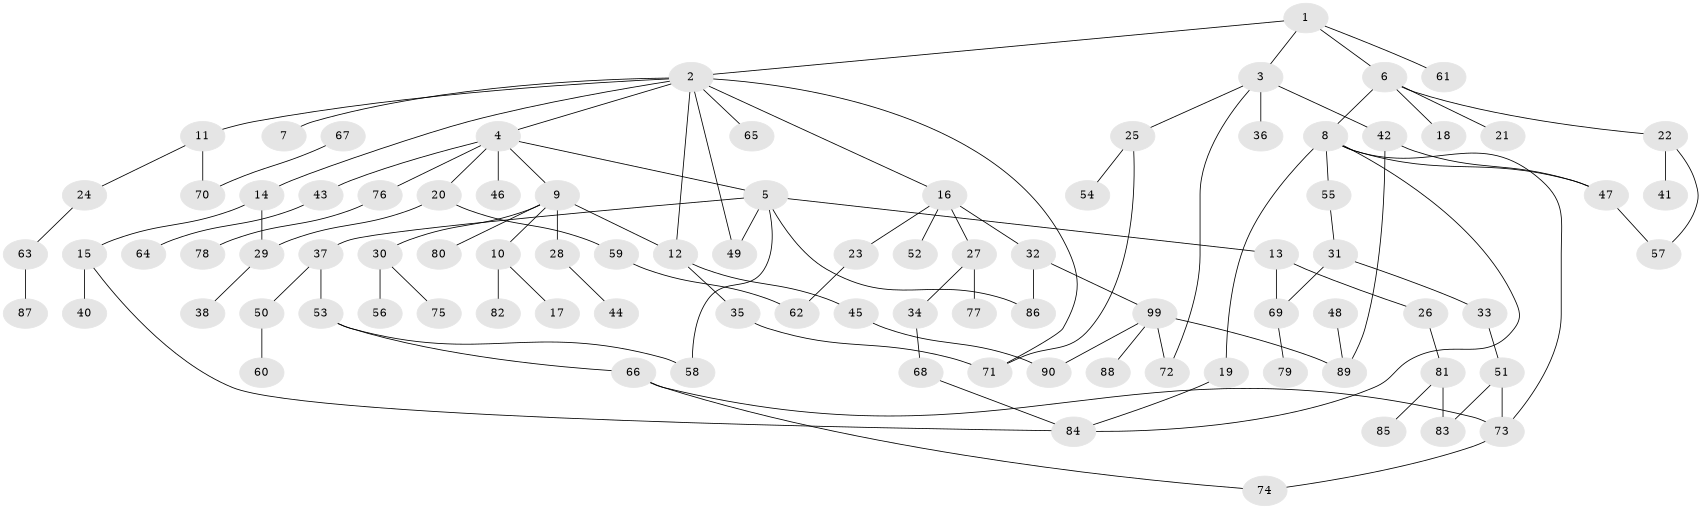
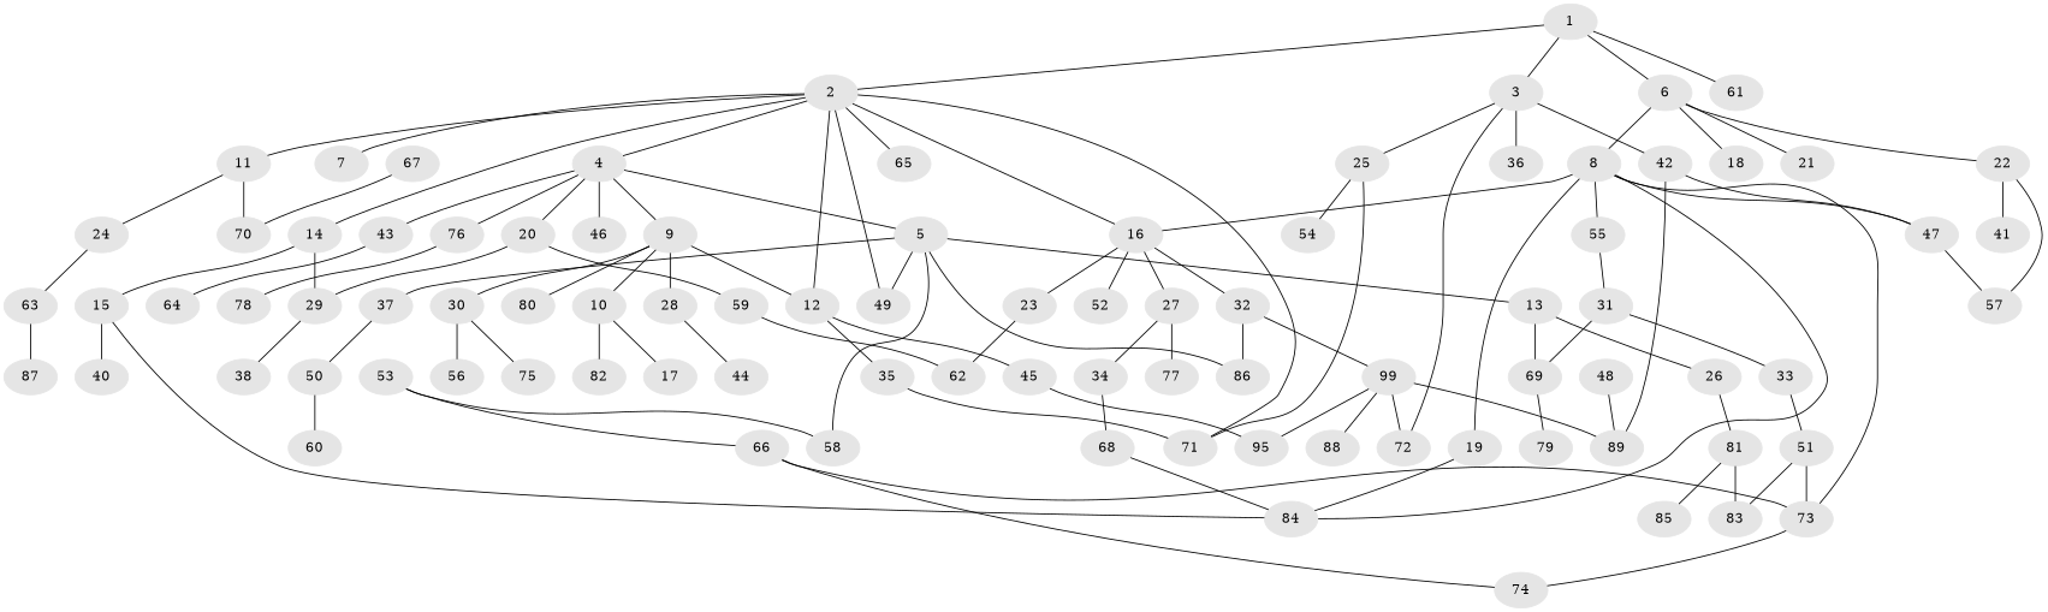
  graph {
    node [color=gray90 style=filled]
    1
    2
    3
    6
    61
    4
    7
    11
    12
    14
    16
    49
    65
    71
    25
    36
    42
    72
    8
    18
    21
    22
    5
    9
    20
    43
    46
    76
    24
    70
    35
    45
    15
    29
    23
    27
    32
    52
    54
    47
    89
    13
    37
    58
    86
    10
    28
    30
    80
    59
    64
    78
    26
    69
    50
    53
    19
    55
    73
    84
    41
    57
    34
    68
    31
    74
    17
    82
    44
    56
    75
    63
-   90
+   90 [label=95]
    81
    79
    40
    38
    67
    62
    77
    n81 [label=99]
    33
    87
    83
    85
    48
    51
    88
    60
    66
    1 -- 2
    1 -- 3
    1 -- 6
    1 -- 61
    2 -- 4
    2 -- 7
    2 -- 11
    2 -- 12
    2 -- 14
    2 -- 16
    2 -- 49
    2 -- 65
    2 -- 71
    3 -- 25
    3 -- 36
    3 -- 42
    3 -- 72
    6 -- 8
    6 -- 18
    6 -- 21
    6 -- 22
    4 -- 5
    4 -- 9
    4 -- 20
    4 -- 43
    4 -- 46
    4 -- 76
    11 -- 24
    11 -- 70
    12 -- 35
    12 -- 45
    14 -- 15
    14 -- 29
    16 -- 23
    16 -- 27
    16 -- 32
    16 -- 52
    25 -- 71
    25 -- 54
    42 -- 47
    42 -- 89
+   8 -- 16
    8 -- 47
    8 -- 19
    8 -- 55
    8 -- 73
    8 -- 84
    22 -- 41
    22 -- 57
    5 -- 49
    5 -- 13
    5 -- 37
    5 -- 58
    5 -- 86
    9 -- 12
    9 -- 10
    9 -- 28
    9 -- 30
    9 -- 80
    20 -- 29
    20 -- 59
    43 -- 64
    76 -- 78
    24 -- 63
    35 -- 71
    45 -- 90
    15 -- 84
    15 -- 40
    29 -- 38
    23 -- 62
    27 -- 34
    27 -- 77
    32 -- 86
    32 -- n81
    47 -- 57
    13 -- 26
    13 -- 69
    37 -- 50
-   37 -- 53
    10 -- 17
    10 -- 82
    28 -- 44
    30 -- 56
    30 -- 75
    59 -- 62
    26 -- 81
    69 -- 79
    50 -- 60
    53 -- 58
    53 -- 66
    19 -- 84
    55 -- 31
    73 -- 74
    34 -- 68
    68 -- 84
    31 -- 69
    31 -- 33
    63 -- 87
    81 -- 83
    81 -- 85
    67 -- 70
    n81 -- 72
    n81 -- 89
    n81 -- 90
    n81 -- 88
    33 -- 51
    48 -- 89
    51 -- 73
    51 -- 83
    66 -- 73
    66 -- 74
  }
